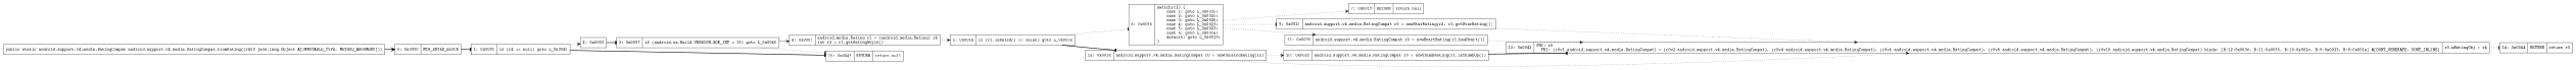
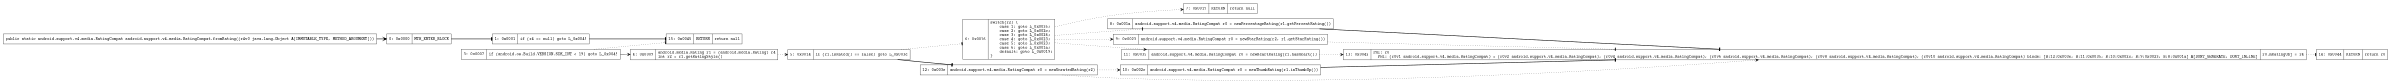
  digraph {
    fontname="Courier Prime"
    rankdir=LR
    node [fontname="Courier Prime" shape=record]
    edge [arrowhead=tee fontname="Courier Prime" style=dotted]
    n1 [label="{0\:\ 0x0000|MTH_ENTER_BLOCK\l}"]
    n2 [label="{1\:\ 0x0001|if (r4 == null) goto L_0x0045\l}"]
-   n3 [label="{2\:\ 0x0003}"]
    n4 [label="{15\:\ 0x0045|RETURN\l|return null\l}"]
    n5 [label="{3\:\ 0x0007|if (android.os.Build.VERSION.SDK_INT \< 19) goto L_0x0045\l}"]
    n6 [label="{4\:\ 0x0009|android.media.Rating r1 = (android.media.Rating) r4\lint r2 = r1.getRatingStyle()\l}"]
    n7 [label="{5\:\ 0x0014|if (r1.isRated() == false) goto L_0x003e\l}"]
    n8 [label="{6\:\ 0x0016|switch(r2) \{\l    case 1: goto L_0x0035;\l    case 2: goto L_0x002c;\l    case 3: goto L_0x0026;\l    case 4: goto L_0x0023;\l    case 5: goto L_0x0023;\l    case 6: goto L_0x001a;\l    default: goto L_0x0019;\l\}\l}"]
    n9 [label="{12\:\ 0x003e|android.support.v4.media.RatingCompat r0 = newUnratedRating(r2)\l}"]
    n10 [label="{7\:\ 0x0019|RETURN\l|return null\l}"]
+   n11 [label="{8\:\ 0x001a|android.support.v4.media.RatingCompat r0 = newPercentageRating(r1.getPercentRating())\l}"]
    n12 [label="{9\:\ 0x0023|android.support.v4.media.RatingCompat r0 = newStarRating(r2, r1.getStarRating())\l}"]
    n13 [label="{11\:\ 0x0035|android.support.v4.media.RatingCompat r0 = newHeartRating(r1.hasHeart())\l}"]
    n14 [label="{10\:\ 0x002c|android.support.v4.media.RatingCompat r0 = newThumbRating(r1.isThumbUp())\l}"]
    n15 [label="{13\:\ 0x0042|PHI: r0 \l  PHI: (r0v1 android.support.v4.media.RatingCompat) = (r0v2 android.support.v4.media.RatingCompat), (r0v4 android.support.v4.media.RatingCompat), (r0v6 android.support.v4.media.RatingCompat), (r0v8 android.support.v4.media.RatingCompat), (r0v10 android.support.v4.media.RatingCompat) binds: [B:12:0x003e, B:11:0x0035, B:10:0x002c, B:9:0x0023, B:8:0x001a] A[DONT_GENERATE, DONT_INLINE]\l|r0.mRatingObj = r4\l}"]
    n16 [label="{14\:\ 0x0044|RETURN\l|return r0\l}"]
    n17 [label="{public static android.support.v4.media.RatingCompat android.support.v4.media.RatingCompat.fromRating((r4v0 java.lang.Object A[IMMUTABLE_TYPE, METHOD_ARGUMENT])) }"]
    n1 -> n2 [style=bold]
-   n2 -> n3 [arrowhead=vee]
    n2 -> n4 [style=bold]
-   n3 -> n5 [style=bold]
    n5 -> n4
    n5 -> n6 [arrowhead=vee style=solid]
    n6 -> n7 [arrowhead=vee]
    n7 -> n8
    n7 -> n9 [style=bold]
    n8 -> n10 [arrowhead=vee]
-   n8 -> n12
+   n8 -> n11
+   n8 -> n12 [arrowhead=vee]
    n8 -> n13 [arrowhead=vee]
    n9 -> n14 [arrowhead=vee]
    n9 -> n15 [arrowhead=vee]
-   n12 -> n15 [arrowhead=vee]
+   n11 -> n15 [style=bold]
+   n12 -> n15
    n13 -> n15 [arrowhead=vee]
    n14 -> n15 [style=bold]
    n15 -> n16
    n17 -> n1 [arrowhead=vee style=bold]
  }
